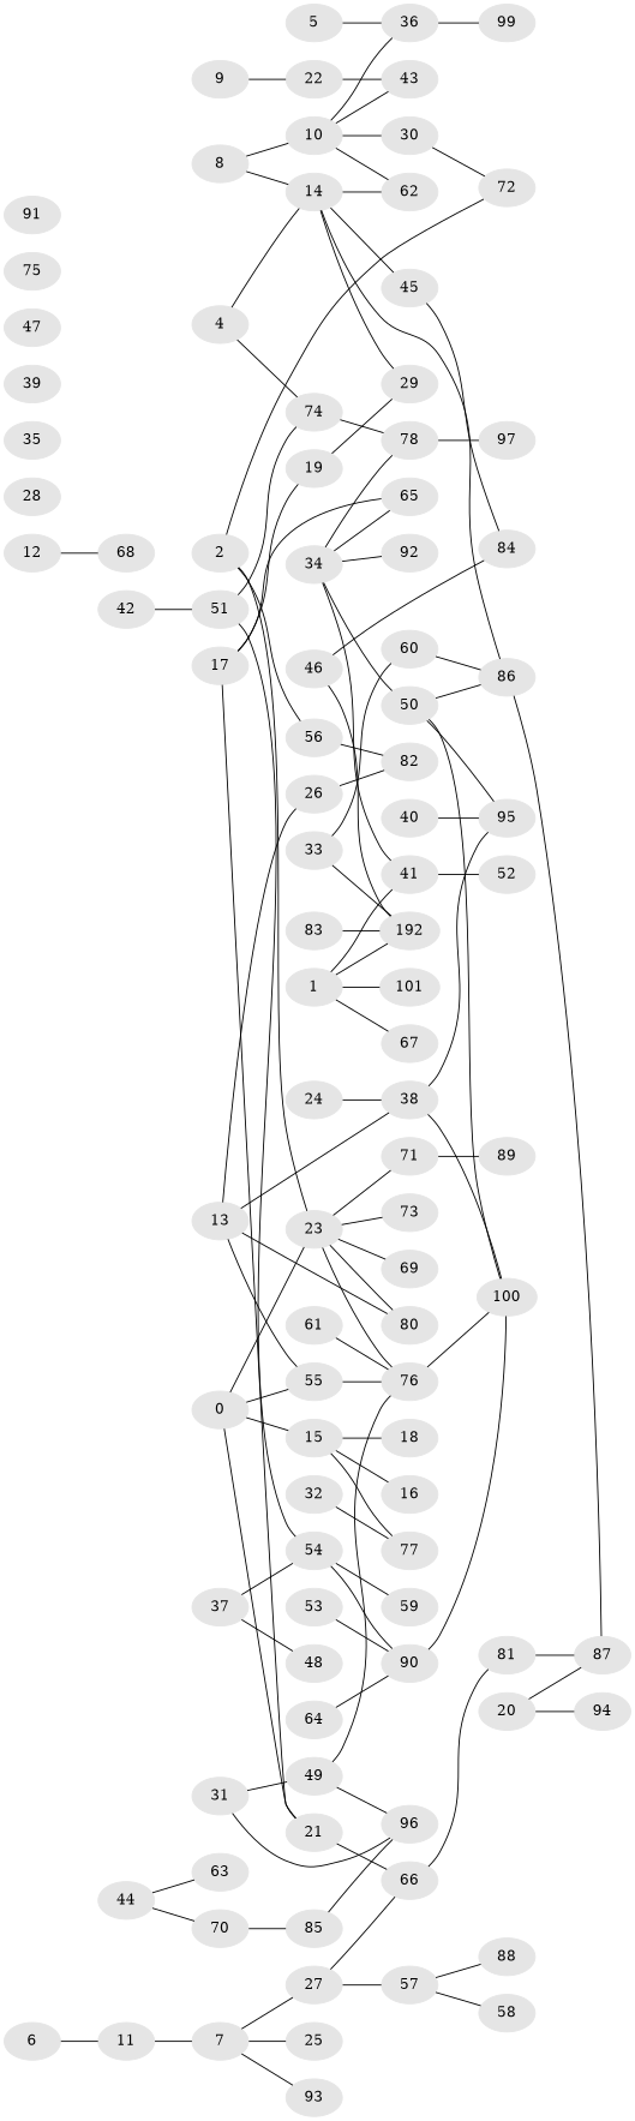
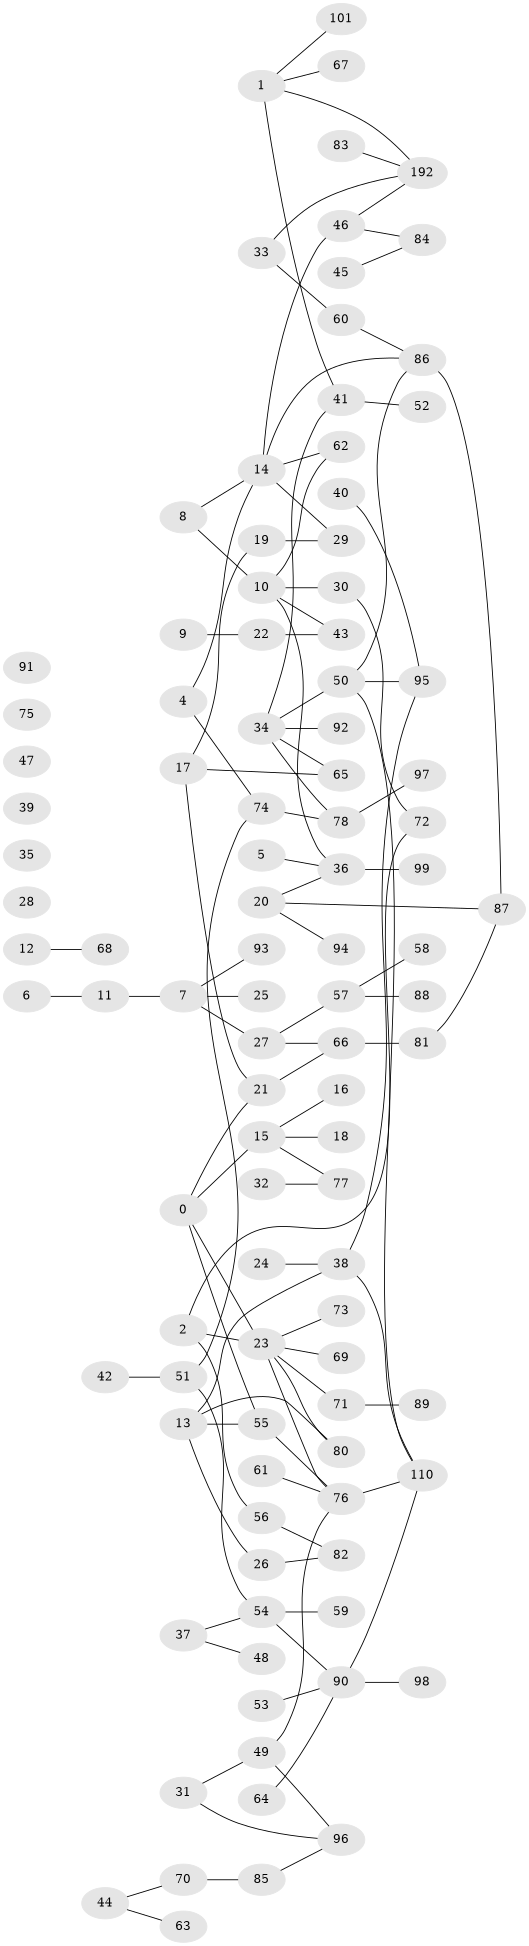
  graph {
    rankdir=LR
    node [color=gray90 style=filled]
    1
    41
    67
    101
    n5 [label=192]
    52
    2
    23
    56
    72
    80
    69
    71
    73
    76
    82
    n17 [label=0]
    15
    21
    55
    16
    18
    77
    66
    4
    14
    74
    62
    29
    46
    86
    78
    5
    36
    99
    6
    11
    7
    25
    27
    93
    57
    8
    10
    30
    43
    9
    22
    12
    68
    13
    26
    38
    95
-   100
+   100 [label=110]
    84
    87
    17
    19
    65
    20
    94
    81
    89
    24
    58
    88
    28
    31
    49
    96
    32
    33
    60
    34
    50
    92
    97
    35
    37
    48
    54
    90
    59
    39
    40
    42
    51
    44
    63
    70
    85
    45
    47
    53
+   98
    61
    64
    75
    83
    91
    1 -- 41
    1 -- 67
    1 -- 101
    1 -- n5
    41 -- 52
    2 -- 23
    2 -- 56
    2 -- 72
    23 -- 80
    23 -- 69
    23 -- 71
    23 -- 73
    23 -- 76
    56 -- 82
    71 -- 89
    76 -- 100
    n17 -- 23
    n17 -- 15
    n17 -- 21
    n17 -- 55
    15 -- 16
    15 -- 18
    15 -- 77
    21 -- 66
    55 -- 76
    66 -- 81
    4 -- 14
    4 -- 74
    14 -- 62
    14 -- 29
-   14 -- 45
+   14 -- 46
    14 -- 86
    74 -- 78
    46 -- n5
    46 -- 84
    86 -- 87
    78 -- 97
    5 -- 36
    36 -- 99
    6 -- 11
    11 -- 7
    7 -- 25
    7 -- 27
    7 -- 93
    27 -- 66
    27 -- 57
    57 -- 58
    57 -- 88
    8 -- 14
    8 -- 10
    10 -- 62
    10 -- 36
    10 -- 30
    10 -- 43
    30 -- 72
    9 -- 22
    22 -- 43
    12 -- 68
    13 -- 80
    13 -- 55
    13 -- 26
    13 -- 38
    26 -- 82
    38 -- 95
    38 -- 100
    17 -- 21
    17 -- 19
    17 -- 65
    19 -- 29
+   20 -- 36
    20 -- 87
    20 -- 94
    81 -- 87
    24 -- 38
    31 -- 49
    31 -- 96
    49 -- 76
    49 -- 96
    32 -- 77
    33 -- n5
    33 -- 60
    60 -- 86
    34 -- 41
    34 -- 78
    34 -- 65
    34 -- 50
    34 -- 92
    50 -- 86
    50 -- 95
    50 -- 100
    37 -- 48
    37 -- 54
    54 -- 90
    54 -- 59
    90 -- 100
+   90 -- 98
    40 -- 95
    42 -- 51
    51 -- 74
    51 -- 54
    44 -- 63
    44 -- 70
    70 -- 85
    85 -- 96
    45 -- 84
    53 -- 90
    61 -- 76
    64 -- 90
    83 -- n5
  }
